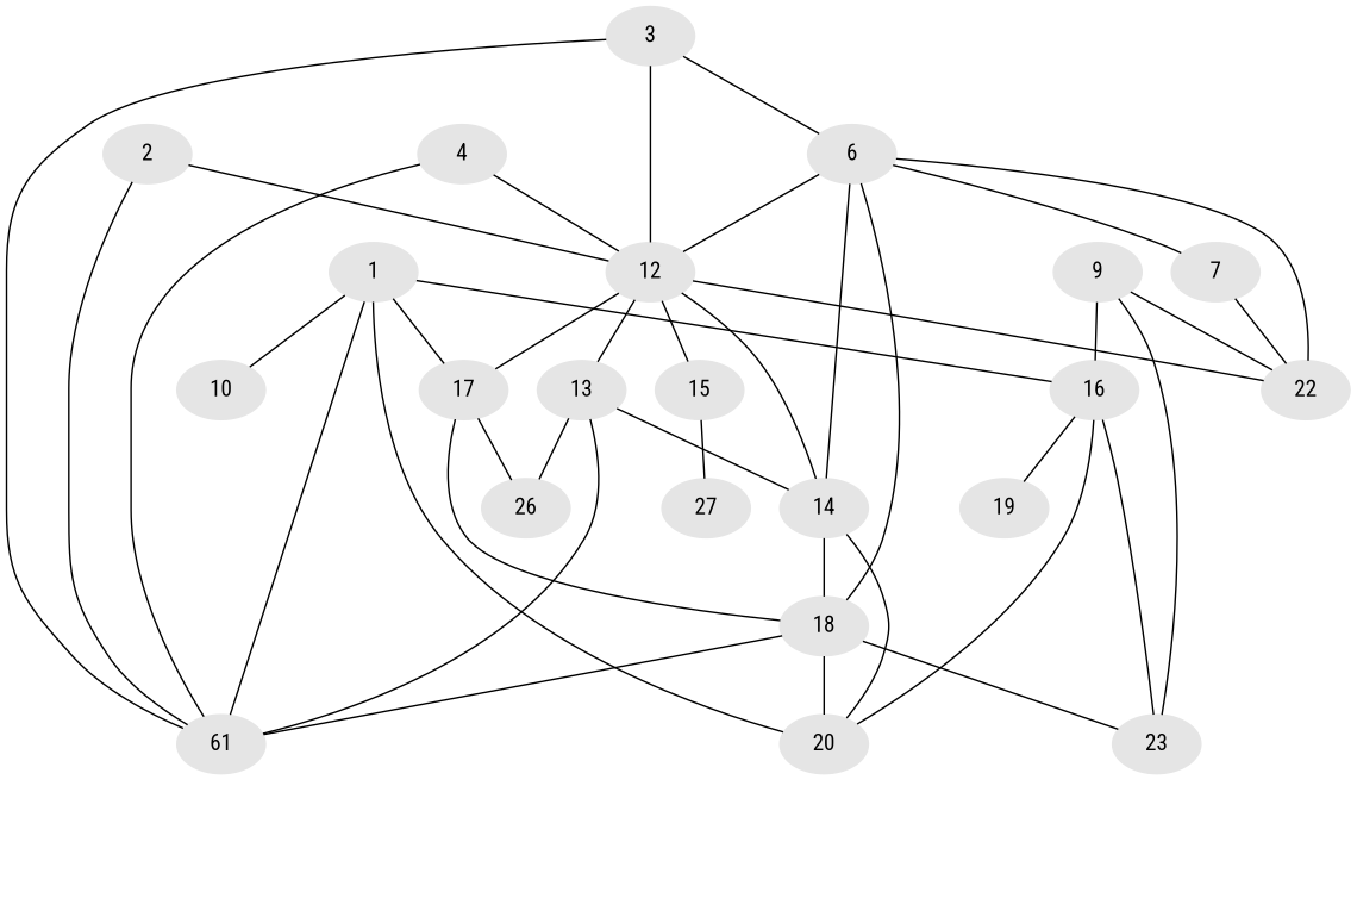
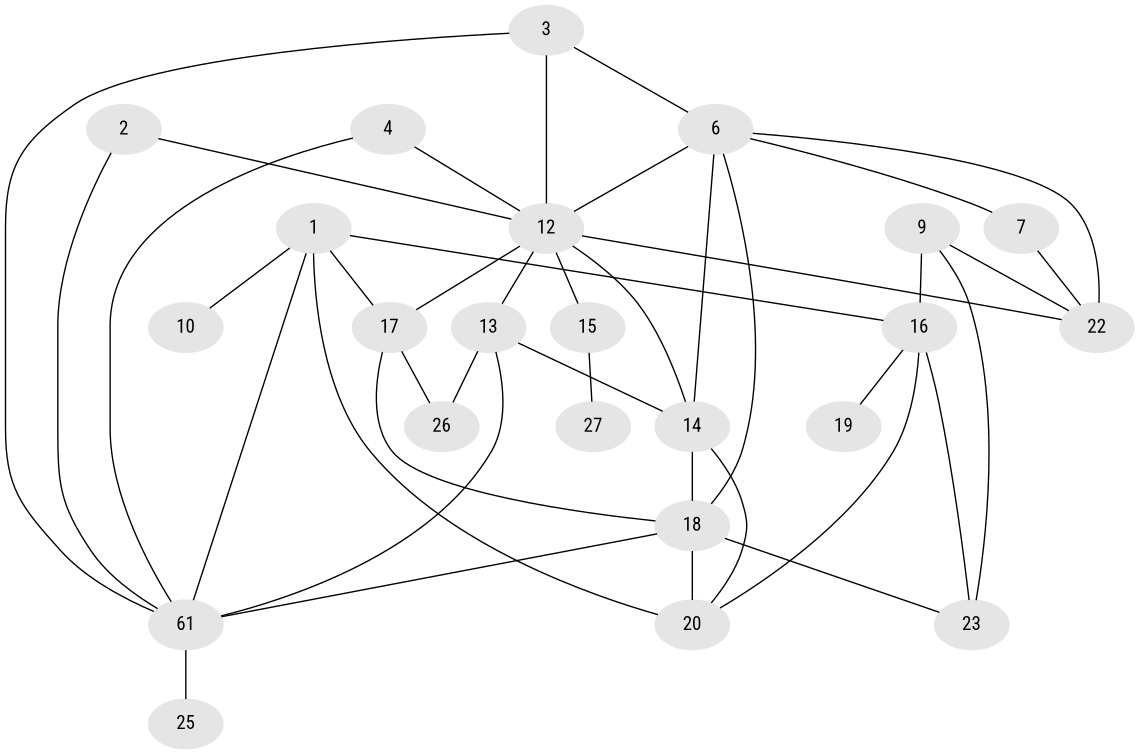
  graph {
    fontname="Roboto Condensed"
    node [color=gray90 fontname="Roboto Condensed" style=filled]
    edge [fontname="Roboto Condensed" weight=1.0]
    1
    10
    16
    17
    20
    n6 [label=61]
    23
    19
    18
    26
+   25
    2
    12
    14
    22
    13
    15
    3
    6
    7
    4
    9
    27
    1 -- 10
    1 -- 16
    1 -- 17
    1 -- 20
    1 -- n6
    16 -- 20
    16 -- 23
    16 -- 19
    17 -- 18
    17 -- 26
+   n6 -- 25
    18 -- 20 [weight=2.0]
    18 -- n6
    18 -- 23
    2 -- n6
    2 -- 12
    12 -- 17 [weight=2.0]
    12 -- 14
    12 -- 22
    12 -- 13
    12 -- 15
    14 -- 20
    14 -- 18 [weight=2.0]
    13 -- n6
    13 -- 26 [weight=2.0]
    13 -- 14
    15 -- 27
    3 -- n6
    3 -- 12
    3 -- 6
    6 -- 18
    6 -- 12 [weight=2.0]
    6 -- 14 [weight=2.0]
    6 -- 22
    6 -- 7
    7 -- 22
    4 -- n6
    4 -- 12
    9 -- 16
    9 -- 23
    9 -- 22
  }
